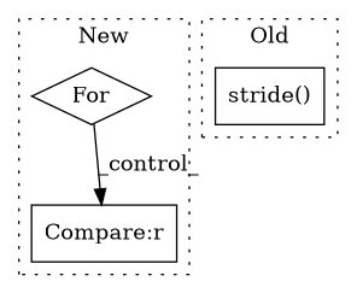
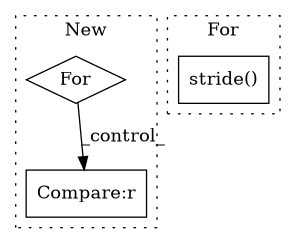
  digraph {
    node [shape=box]
    n1 [a=107 l="4,14" label=For s="25609,25628" shape=diamond]
    n2 [a=40 l=27 label="Compare:r" s=26026]
    n3 [a=75 l=10 label="stride()" s=25183]
    subgraph cluster_1 {
      label=New
      style=dotted
      n1
      n2
    }
    subgraph cluster_2 {
-     label=Old
+     label=For
      style=dotted
      n3
    }
    n1 -> n2 [label=_control_]
  }
